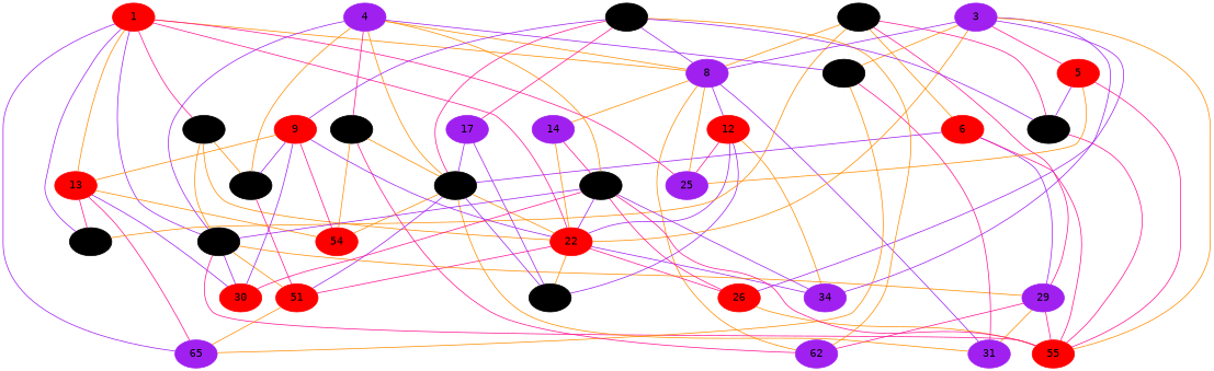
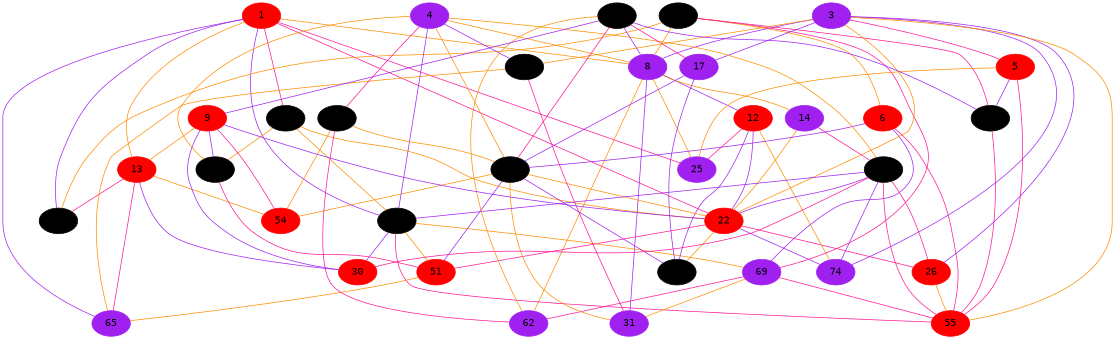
  graph {
    fontname="DejaVu Sans Mono"
    node [color=red fontname="DejaVu Sans Mono" style=filled]
    edge [color=darkorange fontname="DejaVu Sans Mono"]
    1 [super="+16"]
    8 [color=purple super="+47+21"]
    11 [color=black]
    13 [super="+56"]
    22 [super="+35+36"]
    24 [color=black super="+49+59"]
    25 [color=purple super="+28"]
    46 [color=black]
    n9 [color=purple label=65]
    n10 [color=purple label=62]
    12 [super="+57"]
    14 [color=purple]
    31 [color=purple]
    39 [color=black]
    30
    54
    26
-   34 [color=purple]
+   34 [color=purple label=74]
    45 [color=black]
    51 [super="+62"]
-   29 [color=purple super="+33"]
+   29 [color=purple super="+33" label=69]
    55 [super="+66+63"]
    2 [color=black super="+58"]
    6
    15 [color=black]
    20 [color=black super="+44+27"]
    3 [color=purple super="+67+50+61"]
    5
    10 [color=black]
    17 [color=purple]
    4 [color=purple super="+40"]
    18 [color=black]
    19 [color=black super="+23+37"]
    7 [color=black super="+32"]
    9 [super="+53"]
    1 -- 8
    1 -- 11 [color=deeppink]
    1 -- 13
    1 -- 22 [color=deeppink]
    1 -- 24 [color=purple]
    1 -- 25 [color=deeppink]
    1 -- 46 [color=purple]
    1 -- n9 [color=purple]
    8 -- 25
    8 -- n10
    8 -- 12 [color=purple]
    8 -- 14
    8 -- 31 [color=purple]
    11 -- 22
    11 -- 24
    11 -- 39
    13 -- 46 [color=deeppink]
    13 -- n9 [color=deeppink]
    13 -- 30 [color=purple]
    13 -- 54
    22 -- 26 [color=deeppink]
    22 -- 34 [color=purple]
    22 -- 45
    22 -- 51 [color=deeppink]
    24 -- 30 [color=purple]
    24 -- 51 [weight=2]
    24 -- 29
    24 -- 55 [color=deeppink]
    12 -- 22 [color=purple]
    12 -- 25 [color=deeppink weight=2]
    12 -- 34
    12 -- 45 [color=purple]
    14 -- 22
    14 -- 19 [color=deeppink]
    39 -- 51 [color=deeppink]
    26 -- 55
    51 -- n9
    29 -- n10 [color=deeppink]
    29 -- 31
    29 -- 55 [color=deeppink]
    2 -- 8
    2 -- 46 [weight=2]
    2 -- 29 [color=deeppink]
    2 -- 6
    2 -- 15 [color=deeppink]
    6 -- 29 [color=purple]
    6 -- 55 [color=deeppink]
    6 -- 20 [color=purple]
    15 -- 55 [color=deeppink]
    20 -- 22
    20 -- 31
    20 -- 54
    20 -- 45 [color=purple]
    20 -- 51 [color=purple]
    3 -- 8 [color=purple weight=3]
    3 -- 22
    3 -- 26 [color=purple]
    3 -- 34 [color=purple]
    3 -- 55
    3 -- 5 [color=deeppink]
    3 -- 10
+   3 -- 17 [color=purple]
    5 -- 25
    5 -- 55 [color=deeppink]
    5 -- 15 [color=purple]
    10 -- n9
    10 -- 31 [color=deeppink]
    17 -- 45 [color=purple]
    17 -- 20 [color=purple]
    4 -- 8
    4 -- 24 [color=purple weight=2]
    4 -- 39
    4 -- 20
    4 -- 10 [color=purple]
    4 -- 18 [color=deeppink]
    4 -- 19
    18 -- n10 [color=deeppink]
    18 -- 54
    18 -- 20
    19 -- 22 [color=purple]
    19 -- 24 [color=purple]
    19 -- 30 [color=deeppink]
    19 -- 26 [color=deeppink]
    19 -- 34 [color=purple]
    19 -- 55 [color=deeppink]
    7 -- 8 [color=purple]
    7 -- n10
    7 -- 15 [color=purple]
    7 -- 20 [color=deeppink]
    7 -- 17 [color=deeppink]
    7 -- 9 [color=purple]
    9 -- 13
    9 -- 22 [color=purple]
    9 -- 39 [color=purple]
    9 -- 30 [color=purple]
    9 -- 54 [color=deeppink]
  }
